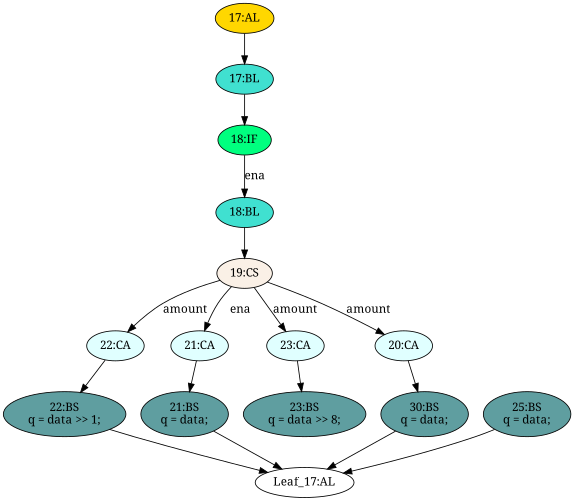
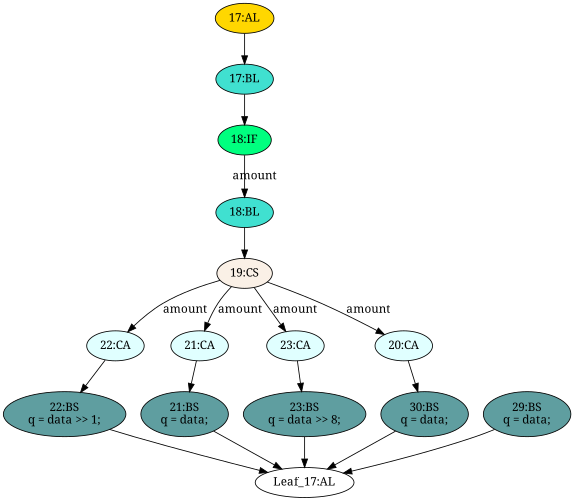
  strict digraph {
    fontname="Noto Serif"
    node [fillcolor=cadetblue fontname="Noto Serif" statements="[]" style=filled typ=BlockingSubstitution]
    edge [cond="[]" fontname="Noto Serif" lineno=None]
    n1 [ast="<pyverilog.vparser.ast.Always object at 0x7f3165574ad0>" clk_sens=True fillcolor=gold label="17:AL" sens="['clk']" typ=Always use_var="['load', 'ena', 'amount', 'data']"]
    n2 [ast="<pyverilog.vparser.ast.Block object at 0x7f3165574c90>" fillcolor=turquoise label="17:BL" typ=Block]
    n3 [ast="<pyverilog.vparser.ast.IfStatement object at 0x7f3165574cd0>" fillcolor=springgreen label="18:IF" typ=IfStatement]
    n4 [ast="<pyverilog.vparser.ast.Block object at 0x7f3165574d90>" fillcolor=turquoise label="18:BL" typ=Block]
    n5 [ast="<pyverilog.vparser.ast.BlockingSubstitution object at 0x7f31655405d0>" label="23:BS\nq = data >> 8;" statements="[<pyverilog.vparser.ast.BlockingSubstitution object at 0x7f31655405d0>]"]
    n6 [def_var="['q']" label="Leaf_17:AL" fillcolor="" statements="" style="" typ=""]
    n7 [ast="<pyverilog.vparser.ast.CaseStatement object at 0x7f3165574dd0>" fillcolor=linen label="19:CS" typ=CaseStatement]
    n8 [ast="<pyverilog.vparser.ast.Case object at 0x7f31655402d0>" fillcolor=lightcyan label="22:CA" typ=Case]
    n9 [ast="<pyverilog.vparser.ast.Case object at 0x7f31655400d0>" fillcolor=lightcyan label="21:CA" typ=Case]
    n10 [ast="<pyverilog.vparser.ast.Case object at 0x7f3165540550>" fillcolor=lightcyan label="23:CA" typ=Case]
    n11 [ast="<pyverilog.vparser.ast.Case object at 0x7f3165574e90>" fillcolor=lightcyan label="20:CA" typ=Case]
-   n12 [ast="<pyverilog.vparser.ast.BlockingSubstitution object at 0x7f3165540810>" label="25:BS\nq = data;" statements="[<pyverilog.vparser.ast.BlockingSubstitution object at 0x7f3165540810>]"]
+   n12 [ast="<pyverilog.vparser.ast.BlockingSubstitution object at 0x7f3165540810>" label="29:BS\nq = data;" statements="[<pyverilog.vparser.ast.BlockingSubstitution object at 0x7f3165540810>]"]
    n13 [ast="<pyverilog.vparser.ast.BlockingSubstitution object at 0x7f3165540350>" label="22:BS\nq = data >> 1;" statements="[<pyverilog.vparser.ast.BlockingSubstitution object at 0x7f3165540350>]"]
    n14 [ast="<pyverilog.vparser.ast.BlockingSubstitution object at 0x7f3165540150>" label="21:BS\nq = data;" statements="[<pyverilog.vparser.ast.BlockingSubstitution object at 0x7f3165540150>]"]
    n15 [ast="<pyverilog.vparser.ast.BlockingSubstitution object at 0x7f3165574f10>" label="30:BS\nq = data;" statements="[<pyverilog.vparser.ast.BlockingSubstitution object at 0x7f3165574f10>]"]
    n1 -> n2
    n2 -> n3
-   n3 -> n4 [cond="['ena']" label=ena lineno=18]
+   n3 -> n4 [cond="['ena']" label=amount lineno=18]
    n4 -> n7
+   n5 -> n6
    n7 -> n8 [cond="['amount']" label=amount lineno=19]
-   n7 -> n9 [cond="['amount']" label=ena lineno=19]
+   n7 -> n9 [cond="['amount']" label=amount lineno=19]
    n7 -> n10 [cond="['amount']" label=amount lineno=19]
    n7 -> n11 [cond="['amount']" label=amount lineno=19]
    n8 -> n13
    n9 -> n14
    n10 -> n5
    n11 -> n15
    n12 -> n6
    n13 -> n6
    n14 -> n6
    n15 -> n6
  }
